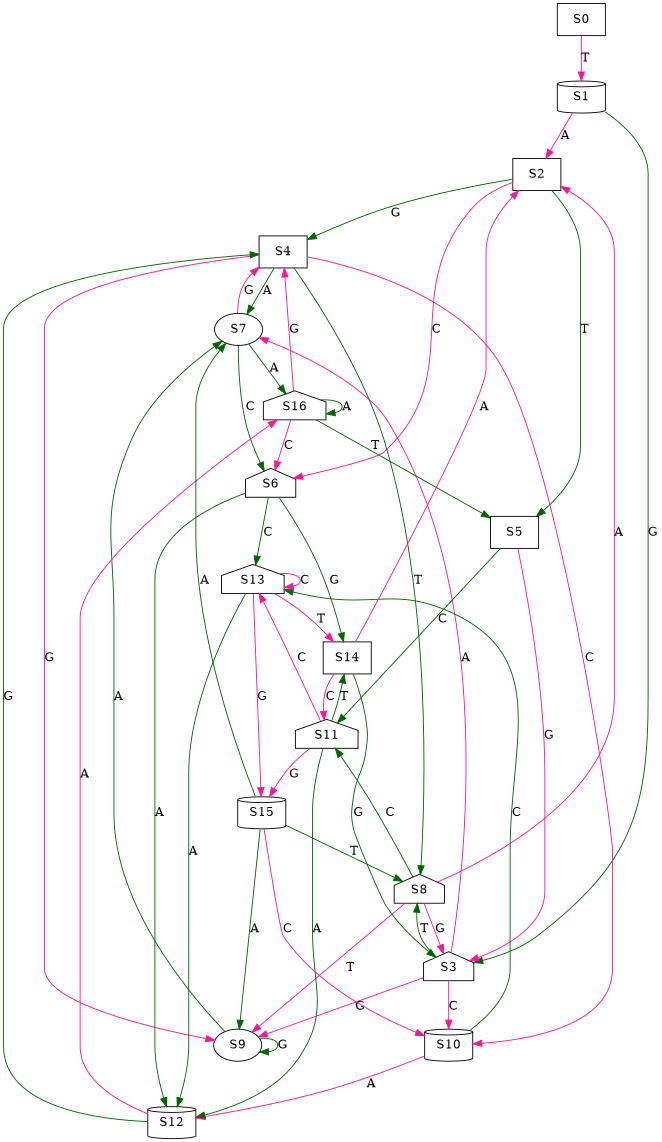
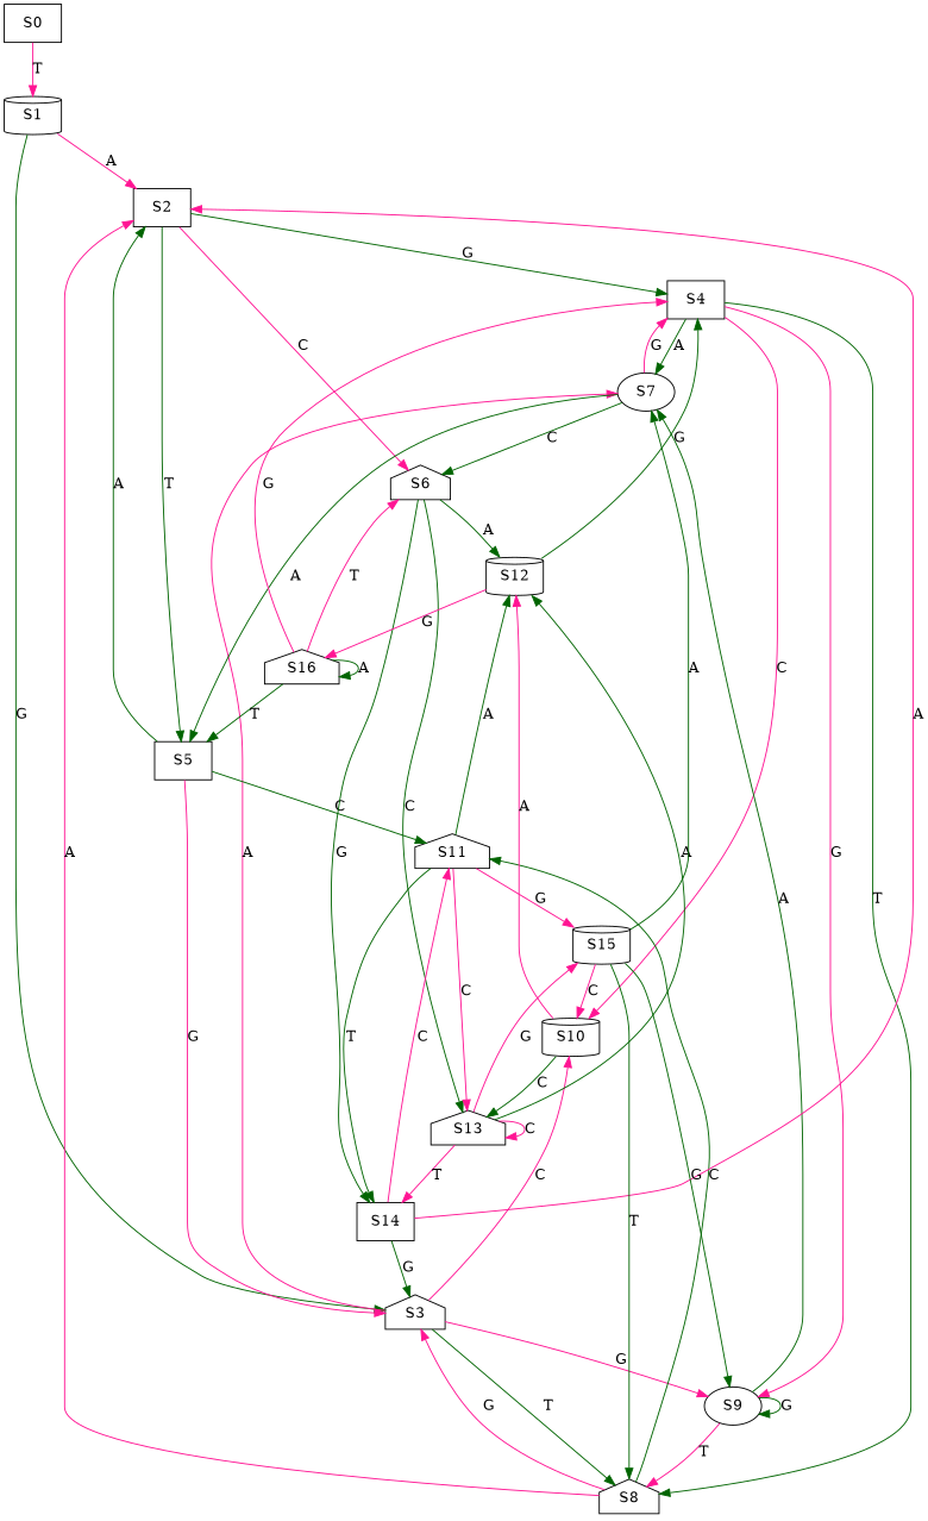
  strict digraph {
    node [shape=house]
    edge [color=darkgreen]
    S0 [shape=box]
    S1 [shape=cylinder]
    S2 [shape=box]
    S3
    S4 [shape=box]
    S5 [shape=box]
    S6
    S7 [shape=ellipse]
    S8
    S9 [shape=ellipse]
    S10 [shape=cylinder]
    S11
    S12 [shape=cylinder]
    S13
    S14 [shape=box]
    S16
    S15 [shape=cylinder]
    S0 -> S1 [color=deeppink label=T]
    S1 -> S2 [color=deeppink label=A]
    S1 -> S3 [label=G]
    S2 -> S4 [label=G]
    S2 -> S5 [label=T]
    S2 -> S6 [color=deeppink label=C]
    S3 -> S7 [color=deeppink label=A]
    S3 -> S8 [label=T]
    S3 -> S9 [color=deeppink label=G]
    S3 -> S10 [color=deeppink label=C]
    S4 -> S7 [label=A]
    S4 -> S8 [label=T]
    S4 -> S9 [color=deeppink label=G]
    S4 -> S10 [color=deeppink label=C]
+   S5 -> S2 [label=A]
    S5 -> S3 [color=deeppink label=G]
    S5 -> S11 [label=C]
    S6 -> S12 [label=A]
    S6 -> S13 [label=C]
    S6 -> S14 [label=G]
    S7 -> S4 [color=deeppink label=G]
    S7 -> S6 [label=C]
-   S7 -> S16 [label=A]
+   S7 -> S5 [label=A]
    S8 -> S2 [color=deeppink label=A]
    S8 -> S3 [color=deeppink label=G]
    S8 -> S11 [label=C]
    S9 -> S7 [label=A]
-   S8 -> S9 [color=deeppink label=T]
+   S9 -> S8 [color=deeppink label=T]
    S9 -> S9 [label=G]
    S10 -> S12 [color=deeppink label=A]
    S10 -> S13 [label=C]
    S11 -> S12 [label=A]
    S11 -> S13 [color=deeppink label=C]
    S11 -> S14 [label=T]
    S11 -> S15 [color=deeppink label=G]
    S12 -> S4 [label=G]
-   S12 -> S16 [color=deeppink label=A]
+   S12 -> S16 [color=deeppink label=G]
    S13 -> S12 [label=A]
    S13 -> S13 [color=deeppink label=C]
    S13 -> S14 [color=deeppink label=T]
    S13 -> S15 [color=deeppink label=G]
    S14 -> S2 [color=deeppink label=A]
    S14 -> S3 [label=G]
    S14 -> S11 [color=deeppink label=C]
    S16 -> S4 [color=deeppink label=G]
    S16 -> S5 [label=T]
-   S16 -> S6 [color=deeppink label=C]
+   S16 -> S6 [color=deeppink label=T]
    S16 -> S16 [label=A]
    S15 -> S7 [label=A]
    S15 -> S8 [label=T]
-   S15 -> S9 [label=A]
+   S15 -> S9 [label=G]
    S15 -> S10 [color=deeppink label=C]
  }
